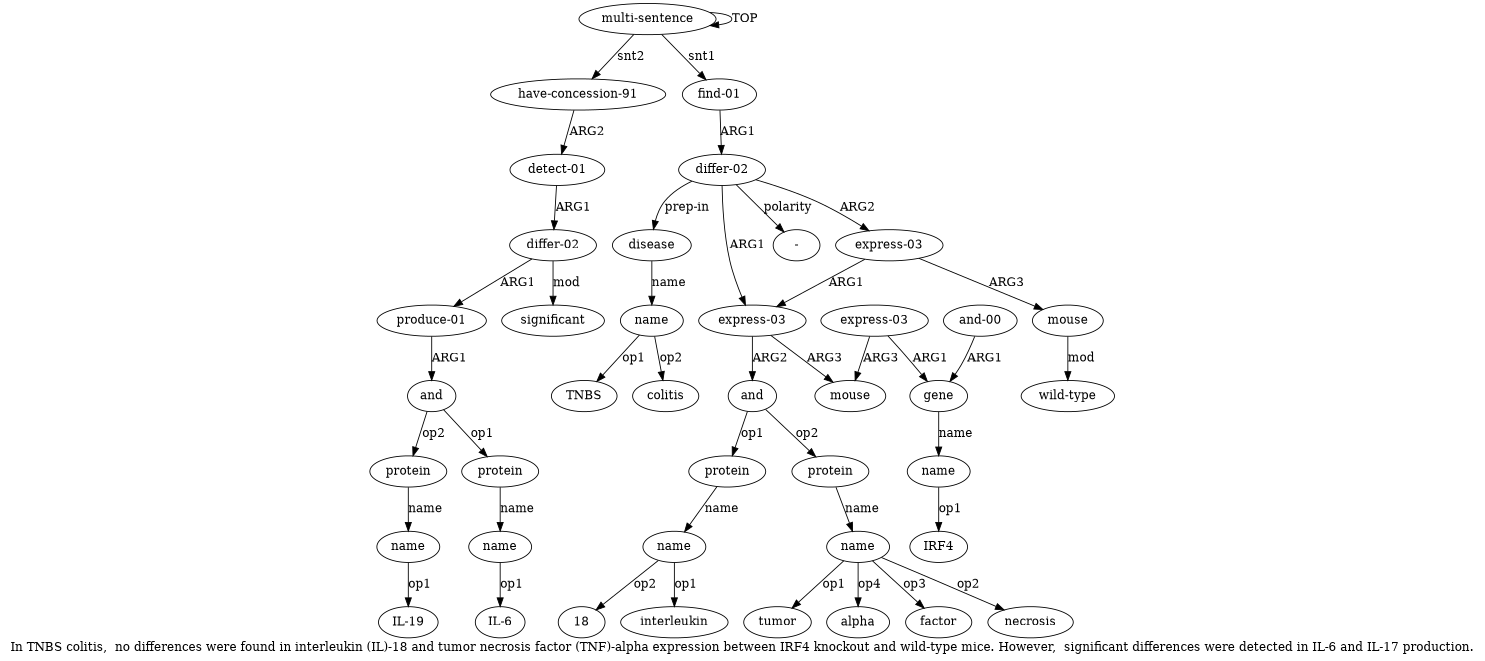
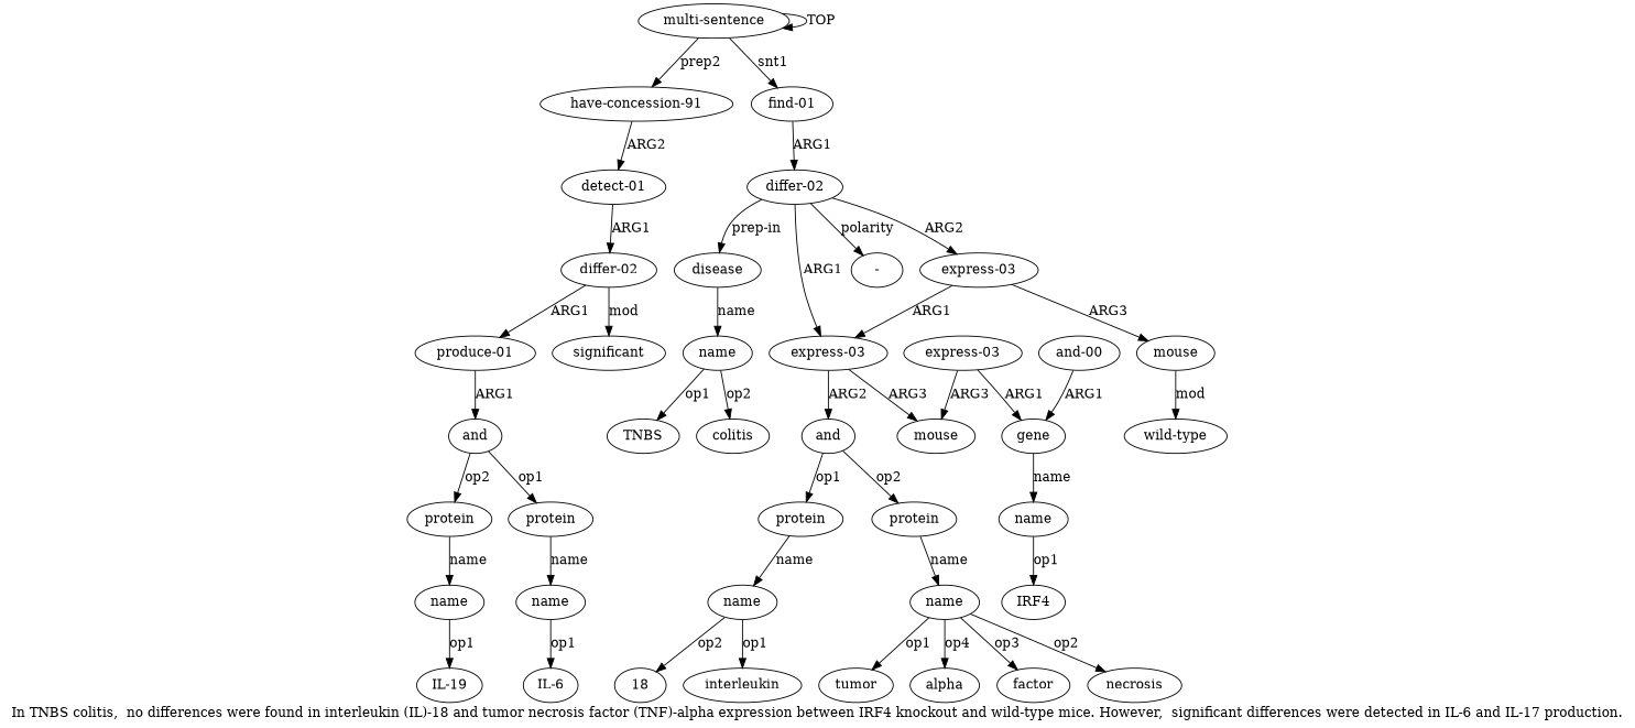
  digraph {
    label="In TNBS colitis,  no differences were found in interleukin (IL)-18 and tumor necrosis factor (TNF)-alpha expression between IRF4 knockout and wild-type mice. However,  significant differences were detected in IL-6 and IL-17 production."
    node [color=black gold_ind=-1 gold_label=name test_ind=-1 test_label=name]
    edge [color=black gold_label=ARG1 test_label=ARG1]
    n1 [gold_ind=20 gold_label="detect-01" label="detect-01" test_ind=20 test_label="detect-01"]
    n2 [gold_ind=21 gold_label="differ-02" label="differ-02" test_ind=21 test_label="differ-02"]
    n3 [gold_ind=22 gold_label="produce-01" label="produce-01" test_ind=22 test_label="produce-01"]
    n4 [gold_ind=28 gold_label=significant label=significant test_ind=28 test_label=significant]
    n5 [gold_ind=23 gold_label=and label=and test_ind=23 test_label=and]
    n6 [gold_ind=24 gold_label=protein label=protein test_ind=24 test_label=protein]
    n7 [gold_ind=26 gold_label=protein label=protein test_ind=26 test_label=protein]
    n8 [gold_ind=25 label=name test_ind=25]
    n9 [gold_ind=27 label=name test_ind=27]
    n10 [gold_label="IL-6" label="IL-6" test_label="IL-6"]
    n11 [gold_label="IL-17" label="IL-19" test_label="IL-17"]
    n12 [gold_label=tumor label=tumor test_label=tumor]
    n13 [gold_label=colitis label=colitis test_label=colitis]
    n14 [gold_label=TNBS label=TNBS test_label=TNBS]
    n15 [gold_label=IRF4 label=IRF4 test_label=IRF4]
    n16 [gold_label=18 label=18 test_label=18]
    n17 [gold_label=alpha label=alpha test_label=alpha]
    n18 [gold_ind=15 gold_label=mouse label=mouse test_ind=15 test_label=mouse]
    n19 [gold_ind=16 gold_label="wild-type" label="wild-type" test_ind=16 test_label="wild-type"]
    n20 [gold_ind=14 gold_label="express-03" label="express-03" test_ind=14 test_label="express-03"]
    n21 [gold_ind=3 gold_label="express-03" label="express-03" test_ind=3 test_label="express-03"]
    n22 [gold_ind=9 gold_label=mouse label=mouse test_ind=9 test_label=mouse]
    n23 [gold_ind=4 gold_label=and label=and test_ind=4 test_label=and]
    n24 [gold_ind=5 gold_label=protein label=protein test_ind=5 test_label=protein]
    n25 [gold_ind=7 gold_label=protein label=protein test_ind=7 test_label=protein]
    n26 [gold_ind=17 gold_label=disease label=disease test_ind=17 test_label=disease]
    n27 [gold_ind=18 label=name test_ind=18]
    n28 [gold_ind=11 gold_label=gene label=gene test_ind=11 test_label=gene]
    n29 [gold_ind=12 label=name test_ind=12]
    n30 [gold_ind=10 gold_label="express-03" label="express-03" test_ind=10 test_label="express-03"]
    n31 [gold_ind=13 gold_label="knockout-00" label="and-00" test_ind=13 test_label="knockout-00"]
    n32 [gold_ind=19 gold_label="have-concession-91" label="have-concession-91" test_ind=19 test_label="have-concession-91"]
    n33 [gold_label=factor label=factor test_label=factor]
    n34 [gold_ind=1 gold_label="find-01" label="find-01" test_ind=1 test_label="find-01"]
    n35 [gold_ind=2 gold_label="differ-02" label="differ-02" test_ind=2 test_label="differ-02"]
    n36 [gold_label="-" label="-" test_label="-"]
    n37 [gold_ind=0 gold_label="multi-sentence" label="multi-sentence" test_ind=0 test_label="multi-sentence"]
    n38 [gold_ind=6 label=name test_ind=6]
    n39 [gold_ind=8 label=name test_ind=8]
    n40 [gold_label=interleukin label=interleukin test_label=interleukin]
    n41 [gold_label=necrosis label=necrosis test_label=necrosis]
    n1 -> n2 [label=ARG1]
    n2 -> n3 [label=ARG1]
    n2 -> n4 [gold_label=mod label=mod test_label=mod]
    n3 -> n5 [label=ARG1]
    n5 -> n6 [gold_label=op1 label=op1 test_label=op1]
    n5 -> n7 [gold_label=op2 label=op2 test_label=op2]
    n6 -> n8 [gold_label=name label=name test_label=name]
    n7 -> n9 [gold_label=name label=name test_label=name]
    n8 -> n10 [gold_label=op1 label=op1 test_label=op1]
    n9 -> n11 [gold_label=op1 label=op1 test_label=op1]
    n18 -> n19 [gold_label=mod label=mod test_label=mod]
    n20 -> n18 [gold_label=ARG3 label=ARG3 test_label=ARG3]
    n20 -> n21 [label=ARG1]
    n21 -> n22 [gold_label=ARG3 label=ARG3 test_label=ARG3]
    n21 -> n23 [gold_label=ARG2 label=ARG2 test_label=ARG2]
    n23 -> n24 [gold_label=op1 label=op1 test_label=op1]
    n23 -> n25 [gold_label=op2 label=op2 test_label=op2]
    n24 -> n38 [gold_label=name label=name test_label=name]
    n25 -> n39 [gold_label=name label=name test_label=name]
    n26 -> n27 [gold_label=name label=name test_label=name]
    n27 -> n13 [gold_label=op2 label=op2 test_label=op2]
    n27 -> n14 [gold_label=op1 label=op1 test_label=op1]
    n28 -> n29 [gold_label=name label=name test_label=name]
    n29 -> n15 [gold_label=op1 label=op1 test_label=op1]
    n30 -> n22 [gold_label=ARG3 label=ARG3 test_label=ARG3]
    n30 -> n28 [label=ARG1]
    n31 -> n28 [label=ARG1]
    n32 -> n1 [gold_label=ARG2 label=ARG2 test_label=ARG2]
    n34 -> n35 [label=ARG1]
    n35 -> n20 [gold_label=ARG2 label=ARG2 test_label=ARG2]
    n35 -> n21 [label=ARG1]
    n35 -> n26 [gold_label="prep-in" label="prep-in" test_label="prep-in"]
    n35 -> n36 [gold_label=polarity label=polarity test_label=polarity]
-   n37 -> n32 [gold_label=snt2 label=snt2 test_label=snt2]
+   n37 -> n32 [gold_label=snt2 label=prep2 test_label=snt2]
    n37 -> n34 [gold_label=snt1 label=snt1 test_label=snt1]
    n37 -> n37 [gold_label=TOP label=TOP test_label=TOP]
    n38 -> n16 [gold_label=op2 label=op2 test_label=op2]
    n38 -> n40 [gold_label=op1 label=op1 test_label=op1]
    n39 -> n12 [gold_label=op1 label=op1 test_label=op1]
    n39 -> n17 [gold_label=op4 label=op4 test_label=op4]
    n39 -> n33 [gold_label=op3 label=op3 test_label=op3]
    n39 -> n41 [gold_label=op2 label=op2 test_label=op2]
  }
